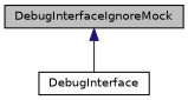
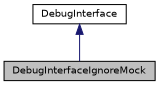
  digraph {
    node [color=black fontname=Helvetica fontsize=10 shape=record style=filled]
    n1 [fillcolor=grey75 fontcolor=black height=0.2 label=DebugInterfaceIgnoreMock width=0.4]
    n2 [fillcolor=white height=0.2 label=DebugInterface width=0.4]
-   n1 -> n2 [color=midnightblue dir=back fontname=Helvetica fontsize=10 labelfontname=Helvetica labelfontsize=10 style=solid]
+   n2 -> n1 [color=midnightblue dir=back fontname=Helvetica fontsize=10 labelfontname=Helvetica labelfontsize=10 style=solid]
  }
